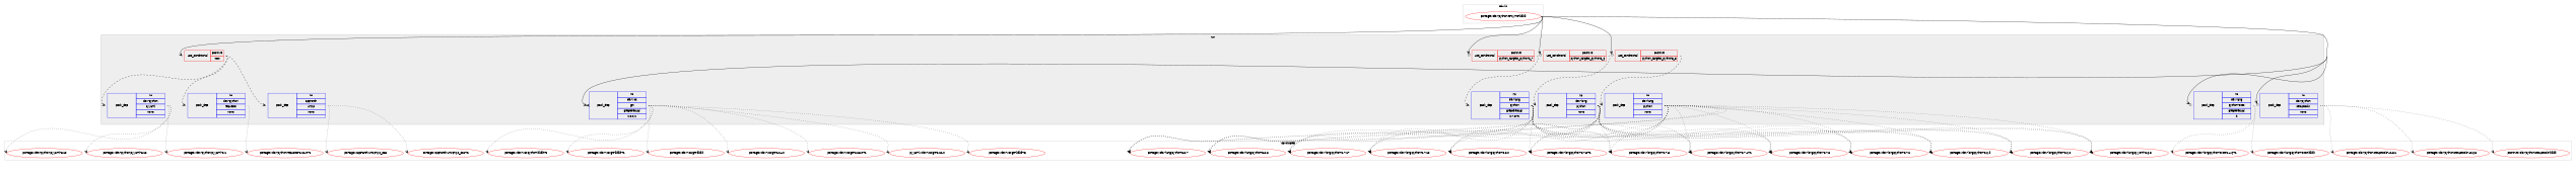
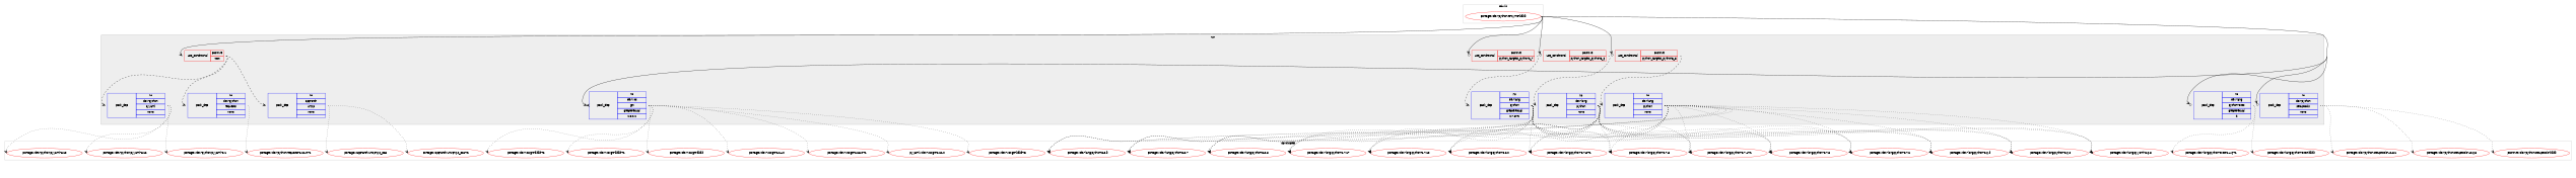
  digraph {
    compound=true
    concentrate=true
    fontname=Helvetica
    fontsize=10
    newrank=true
    rankdir=TB
    ranksep=1.5
    node [color=red fontname=Helvetica fontsize=10]
    edge [arrowhead=vee headport=w style=dotted tailport=e weight=100]
    n1 [label="portage://dev-python/enzyme-9999" width=4]
    n2 [color=blue label=<<TABLE BORDER="0" CELLBORDER="1" CELLSPACING="0" CELLPADDING="4" WIDTH="220"><TR><TD ROWSPAN="6" CELLPADDING="30">pack_dep</TD></TR><TR><TD WIDTH="110">no</TD></TR><TR><TD>app-arch</TD></TR><TR><TD>unzip</TD></TR><TR><TD>none</TD></TR><TR><TD></TD></TR></TABLE>> shape=none]
    n3 [color=blue label=<<TABLE BORDER="0" CELLBORDER="1" CELLSPACING="0" CELLPADDING="4" WIDTH="220"><TR><TD ROWSPAN="6" CELLPADDING="30">pack_dep</TD></TR><TR><TD WIDTH="110">no</TD></TR><TR><TD>dev-python</TD></TR><TR><TD>pyyaml</TD></TR><TR><TD>none</TD></TR><TR><TD></TD></TR></TABLE>> shape=none]
    n4 [color=blue label=<<TABLE BORDER="0" CELLBORDER="1" CELLSPACING="0" CELLPADDING="4" WIDTH="220"><TR><TD ROWSPAN="6" CELLPADDING="30">pack_dep</TD></TR><TR><TD WIDTH="110">no</TD></TR><TR><TD>dev-python</TD></TR><TR><TD>requests</TD></TR><TR><TD>none</TD></TR><TR><TD></TD></TR></TABLE>> shape=none]
    n5 [label=<<TABLE BORDER="0" CELLBORDER="1" CELLSPACING="0" CELLPADDING="4"><TR><TD ROWSPAN="3" CELLPADDING="10">use_conditional</TD></TR><TR><TD>positive</TD></TR><TR><TD>test</TD></TR></TABLE>> shape=none]
    n6 [color=blue label=<<TABLE BORDER="0" CELLBORDER="1" CELLSPACING="0" CELLPADDING="4" WIDTH="220"><TR><TD ROWSPAN="6" CELLPADDING="30">pack_dep</TD></TR><TR><TD WIDTH="110">no</TD></TR><TR><TD>dev-vcs</TD></TR><TR><TD>git</TD></TR><TR><TD>greaterequal</TD></TR><TR><TD>1.8.2.1</TD></TR></TABLE>> shape=none]
    n7 [color=blue label=<<TABLE BORDER="0" CELLBORDER="1" CELLSPACING="0" CELLPADDING="4" WIDTH="220"><TR><TD ROWSPAN="6" CELLPADDING="30">pack_dep</TD></TR><TR><TD WIDTH="110">no</TD></TR><TR><TD>dev-lang</TD></TR><TR><TD>python</TD></TR><TR><TD>greaterequal</TD></TR><TR><TD>2.7.5-r2</TD></TR></TABLE>> shape=none]
    n8 [label=<<TABLE BORDER="0" CELLBORDER="1" CELLSPACING="0" CELLPADDING="4"><TR><TD ROWSPAN="3" CELLPADDING="10">use_conditional</TD></TR><TR><TD>positive</TD></TR><TR><TD>python_targets_python2_7</TD></TR></TABLE>> shape=none]
    n9 [color=blue label=<<TABLE BORDER="0" CELLBORDER="1" CELLSPACING="0" CELLPADDING="4" WIDTH="220"><TR><TD ROWSPAN="6" CELLPADDING="30">pack_dep</TD></TR><TR><TD WIDTH="110">no</TD></TR><TR><TD>dev-lang</TD></TR><TR><TD>python</TD></TR><TR><TD>none</TD></TR><TR><TD></TD></TR></TABLE>> shape=none]
    n10 [label=<<TABLE BORDER="0" CELLBORDER="1" CELLSPACING="0" CELLPADDING="4"><TR><TD ROWSPAN="3" CELLPADDING="10">use_conditional</TD></TR><TR><TD>positive</TD></TR><TR><TD>python_targets_python3_5</TD></TR></TABLE>> shape=none]
    n11 [color=blue label=<<TABLE BORDER="0" CELLBORDER="1" CELLSPACING="0" CELLPADDING="4" WIDTH="220"><TR><TD ROWSPAN="6" CELLPADDING="30">pack_dep</TD></TR><TR><TD WIDTH="110">no</TD></TR><TR><TD>dev-lang</TD></TR><TR><TD>python</TD></TR><TR><TD>none</TD></TR><TR><TD></TD></TR></TABLE>> shape=none]
    n12 [label=<<TABLE BORDER="0" CELLBORDER="1" CELLSPACING="0" CELLPADDING="4"><TR><TD ROWSPAN="3" CELLPADDING="10">use_conditional</TD></TR><TR><TD>positive</TD></TR><TR><TD>python_targets_python3_6</TD></TR></TABLE>> shape=none]
    n13 [color=blue label=<<TABLE BORDER="0" CELLBORDER="1" CELLSPACING="0" CELLPADDING="4" WIDTH="220"><TR><TD ROWSPAN="6" CELLPADDING="30">pack_dep</TD></TR><TR><TD WIDTH="110">no</TD></TR><TR><TD>dev-lang</TD></TR><TR><TD>python-exec</TD></TR><TR><TD>greaterequal</TD></TR><TR><TD>2</TD></TR></TABLE>> shape=none]
    n14 [color=blue label=<<TABLE BORDER="0" CELLBORDER="1" CELLSPACING="0" CELLPADDING="4" WIDTH="220"><TR><TD ROWSPAN="6" CELLPADDING="30">pack_dep</TD></TR><TR><TD WIDTH="110">no</TD></TR><TR><TD>dev-python</TD></TR><TR><TD>setuptools</TD></TR><TR><TD>none</TD></TR><TR><TD></TD></TR></TABLE>> shape=none]
    n15 [label="portage://app-arch/unzip-6.0_p21-r2" width=4]
    n16 [label="portage://app-arch/unzip-6.0_p25" width=4]
    n17 [label="portage://dev-python/pyyaml-3.12" width=4]
    n18 [label="portage://dev-python/pyyaml-3.13" width=4]
    n19 [label="portage://dev-python/pyyaml-5.1" width=4]
    n20 [label="portage://dev-python/requests-2.21.0-r1" width=4]
    n21 [label="pyyaml://dev-vcs/git-2.21.0" width=4]
    n22 [label="portage://dev-vcs/git-2.23.0-r1" width=4]
    n23 [label="portage://dev-vcs/git-2.24.0" width=4]
    n24 [label="portage://dev-vcs/git-9999" width=4]
    n25 [label="portage://dev-vcs/git-9999-r1" width=4]
-   n26 [label="portage://dev-vcs/python-9999-r2" width=4]
+   n26 [label="portage://dev-vcs/git-9999-r2" width=4]
    n27 [label="portage://dev-vcs/git-9999-r3" width=4]
    n28 [label="portage://dev-lang/python-2.7.15" width=4]
    n29 [label="portage://dev-lang/python-2.7.17" width=4]
    n30 [label="portage://dev-lang/python-3.5.5" width=4]
    n31 [label="portage://dev-lang/python-3.5.7" width=4]
+   n32 [label="portage://dev-lang/python-3.5.9" width=4]
    n33 [label="portage://dev-lang/pyyaml-3.6.5" width=4]
    n34 [label="portage://dev-lang/python-3.6.8" width=4]
    n35 [label="portage://dev-lang/python-3.6.9" width=4]
    n36 [label="portage://dev-lang/python-3.7.2" width=4]
    n37 [label="portage://dev-lang/python-3.7.3" width=4]
    n38 [label="portage://dev-lang/python-3.7.4-r1" width=4]
    n39 [label="portage://dev-lang/python-3.7.5" width=4]
    n40 [label="portage://dev-lang/python-3.7.5-r1" width=4]
    n41 [label="portage://dev-lang/python-3.8.0" width=4]
    n42 [label="portage://dev-lang/python-exec-2.4.6-r1" width=4]
    n43 [label="portage://dev-lang/python-exec-9999" width=4]
    n44 [label="portage://dev-python/setuptools-40.6.3" width=4]
    n45 [label="portage://dev-python/setuptools-41.5.1" width=4]
    n46 [label="positive://dev-python/setuptools-9999" width=4]
    subgraph cluster_1 {
      color=gray
      label=<<i>ebuild</i>>
      rank=same
      n1
    }
    subgraph cluster_2 {
      color=gray
      label=<<i>dependencies</i>>
      subgraph cluster_3 {
        color=gray
        fillcolor="#eeeeee"
        label=<<i>compile</i>>
        style=filled
        subgraph sub_4 {
          color=gray
          fillcolor="#eeeeee"
          label=<<i>compile</i>>
          style=filled
          n5
          subgraph sub_5 {
            color=gray
            fillcolor="#eeeeee"
            label=<<i>compile</i>>
            style=filled
            n2
          }
          subgraph sub_6 {
            color=gray
            fillcolor="#eeeeee"
            label=<<i>compile</i>>
            style=filled
            n3
          }
          subgraph sub_7 {
            color=gray
            fillcolor="#eeeeee"
            label=<<i>compile</i>>
            style=filled
            n4
          }
        }
        subgraph sub_8 {
          color=gray
          fillcolor="#eeeeee"
          label=<<i>compile</i>>
          style=filled
          n6
        }
      }
      subgraph cluster_9 {
        color=gray
        fillcolor="#eeeeee"
        label=<<i>compile and run</i>>
        style=filled
        subgraph sub_10 {
          color=gray
          fillcolor="#eeeeee"
          label=<<i>compile and run</i>>
          style=filled
          n8
          subgraph sub_11 {
            color=gray
            fillcolor="#eeeeee"
            label=<<i>compile and run</i>>
            style=filled
            n7
          }
        }
        subgraph sub_12 {
          color=gray
          fillcolor="#eeeeee"
          label=<<i>compile and run</i>>
          style=filled
          n10
          subgraph sub_13 {
            color=gray
            fillcolor="#eeeeee"
            label=<<i>compile and run</i>>
            style=filled
            n9
          }
        }
        subgraph sub_14 {
          color=gray
          fillcolor="#eeeeee"
          label=<<i>compile and run</i>>
          style=filled
          n12
          subgraph sub_15 {
            color=gray
            fillcolor="#eeeeee"
            label=<<i>compile and run</i>>
            style=filled
            n11
          }
        }
        subgraph sub_16 {
          color=gray
          fillcolor="#eeeeee"
          label=<<i>compile and run</i>>
          style=filled
          n13
        }
        subgraph sub_17 {
          color=gray
          fillcolor="#eeeeee"
          label=<<i>compile and run</i>>
          style=filled
          n14
        }
      }
      subgraph cluster_18 {
        color=gray
        fillcolor="#eeeeee"
        label=<<i>run</i>>
        style=filled
      }
    }
    subgraph cluster_19 {
      color=gray
      label=<<i>candidates</i>>
      rank=same
      subgraph sub_20 {
        color=black
        label=<<i>candidates</i>>
        nodesep=1
        rank=same
        n15
        n16
      }
      subgraph sub_21 {
        color=black
        label=<<i>candidates</i>>
        nodesep=1
        rank=same
        n17
        n18
        n19
      }
      subgraph sub_22 {
        color=black
        label=<<i>candidates</i>>
        nodesep=1
        rank=same
        n20
      }
      subgraph sub_23 {
        color=black
        label=<<i>candidates</i>>
        nodesep=1
        rank=same
        n21
        n22
        n23
        n24
        n25
        n26
        n27
      }
      subgraph sub_24 {
        color=black
        label=<<i>candidates</i>>
        nodesep=1
        rank=same
        n28
        n29
        n30
        n31
+       n32
        n33
        n34
        n35
        n36
        n37
        n38
        n39
        n40
        n41
      }
      subgraph sub_25 {
        color=black
        label=<<i>candidates</i>>
        nodesep=1
        rank=same
        n28
        n29
        n30
        n31
+       n32
        n33
        n34
        n35
        n36
        n37
        n38
        n39
        n40
        n41
      }
      subgraph sub_26 {
        color=black
        label=<<i>candidates</i>>
        nodesep=1
        rank=same
        n28
        n29
        n30
        n31
+       n32
        n33
        n34
        n35
        n36
        n37
        n38
        n39
        n40
        n41
      }
      subgraph sub_27 {
        color=black
        label=<<i>candidates</i>>
        nodesep=1
        rank=same
        n42
        n43
      }
      subgraph sub_28 {
        color=black
        label=<<i>candidates</i>>
        nodesep=1
        rank=same
        n44
        n45
        n46
      }
    }
    n1 -> n5 [style=solid weight=20]
    n1 -> n6 [style=solid weight=20]
    n1 -> n8 [arrowhead=odotvee style=solid weight=20]
    n1 -> n10 [arrowhead=odotvee style=solid weight=20]
    n1 -> n12 [arrowhead=odotvee style=solid weight=20]
    n1 -> n13 [arrowhead=odotvee style=solid weight=20]
    n1 -> n14 [arrowhead=odotvee style=solid weight=20]
    n2 -> n15
    n2 -> n16
    n3 -> n17
    n3 -> n18
    n3 -> n19
    n4 -> n20
    n5 -> n2 [style=dashed weight=20]
    n5 -> n3 [style=dashed weight=20]
    n5 -> n4 [style=dashed weight=20]
    n6 -> n21
    n6 -> n22
    n6 -> n23
    n6 -> n24
    n6 -> n25
    n6 -> n26
    n6 -> n27
    n7 -> n28
    n7 -> n29
    n7 -> n30
    n7 -> n31
+   n7 -> n32
    n7 -> n33
    n7 -> n34
    n7 -> n35
    n7 -> n36
    n7 -> n37
    n7 -> n38
    n7 -> n39
    n7 -> n40
    n7 -> n41
    n8 -> n7 [style=dashed weight=20]
    n9 -> n28
    n9 -> n29
    n9 -> n30
    n9 -> n31
+   n9 -> n32
    n9 -> n33
    n9 -> n34
    n9 -> n35
    n9 -> n36
    n9 -> n37
    n9 -> n38
    n9 -> n39
    n9 -> n40
    n9 -> n41
    n10 -> n9 [style=dashed weight=20]
    n11 -> n28
    n11 -> n29
    n11 -> n30
    n11 -> n31
+   n11 -> n32
    n11 -> n33
    n11 -> n34
    n11 -> n35
    n11 -> n36
    n11 -> n37
    n11 -> n38
    n11 -> n39
    n11 -> n40
    n11 -> n41
    n12 -> n11 [style=dashed weight=20]
    n13 -> n42
    n13 -> n43
    n14 -> n44
    n14 -> n45
    n14 -> n46
  }
